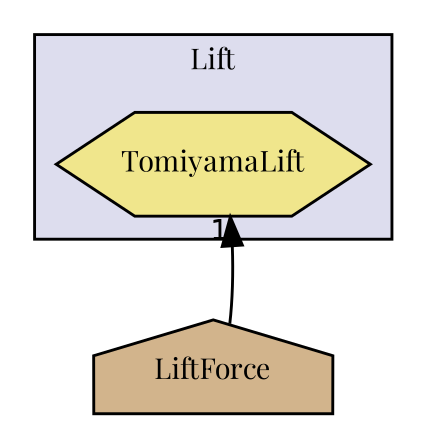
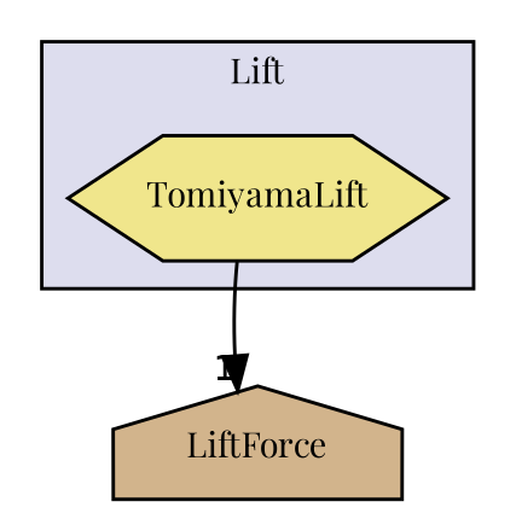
  digraph {
    compound=true
    fontname="Playfair Display"
    node [fontname="Playfair Display" fontsize=10 style=filled]
    n1 [fillcolor=khaki label=TomiyamaLift pencolor=black shape=hexagon]
    n2 [label=LiftForce shape=house fillcolor=tan]
    subgraph cluster_1 {
      bgcolor="#ddddee"
      fontsize=10
      label=Lift
      pencolor=black
      n1
    }
-   n2 -> n1 [headlabel=1 labeldistance=1.5 labelfontname=Helvetica labelfontsize=10 color=black fontname="Playfair Display"]
+   n1 -> n2 [headlabel=1 labeldistance=1.5 labelfontname=Helvetica labelfontsize=10 color=black fontname="Playfair Display"]
  }
